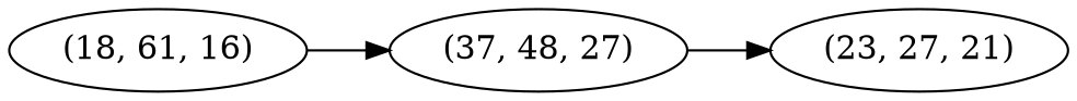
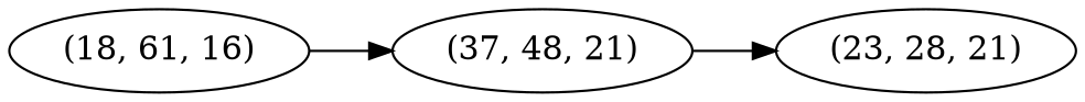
  digraph {
    rankdir=LR
    "(18, 61, 16)"
-   "(37, 48, 21)" [label="(37, 48, 27)"]
-   "(23, 28, 21)" [label="(23, 27, 21)"]
+   "(37, 48, 21)"
+   "(23, 28, 21)"
    "(18, 61, 16)" -> "(37, 48, 21)"
    "(37, 48, 21)" -> "(23, 28, 21)"
  }
